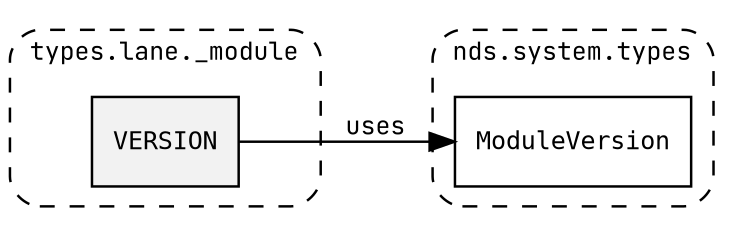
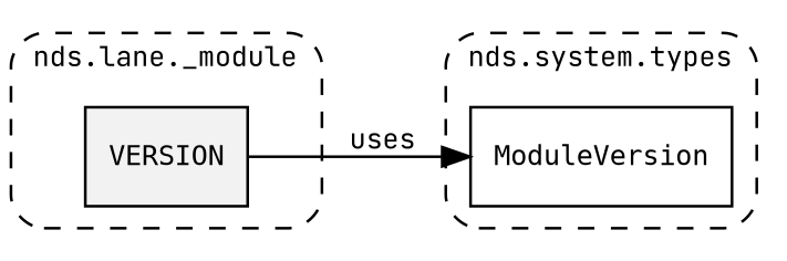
  digraph {
    fontsize=10
    rankdir=LR
    fontname="JetBrains Mono"
    node [fontsize=10 shape=box fontname="JetBrains Mono"]
    n1 [fillcolor="#0000000D" label=<<font face="monospace"><table align="center" border="0" cellspacing="0" cellpadding="0"><tr><td href="../../../content/packages/nds.lane._module.html#Constant-VERSION" title="Constant defined in nds.lane._module">VERSION</td></tr></table></font>> style=filled]
    n2 [label=<<font face="monospace"><table align="center" border="0" cellspacing="0" cellpadding="0"><tr><td href="../../../content/packages/nds.system.types.html#Subtype-ModuleVersion" title="Subtype defined in nds.system.types">ModuleVersion</td></tr></table></font>>]
    subgraph cluster_1 {
-     label="types.lane._module"
+     label="nds.lane._module"
      style="dashed, rounded"
      n1
    }
    subgraph cluster_2 {
      label="nds.system.types"
      style="dashed, rounded"
      n2
    }
    n1 -> n2 [fontsize=10 label=uses fontname="JetBrains Mono"]
  }
